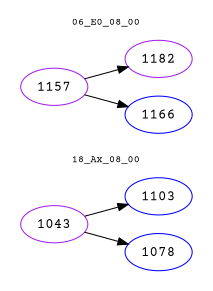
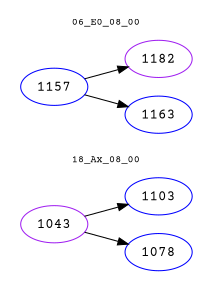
  digraph {
    fontname="Courier Prime"
    rankdir=LR
    node [color=blue fontname="Courier Prime"]
    edge [color=black fontname="Courier Prime"]
    n1 [color=purple label=1043]
    n2 [label=1078]
    n3 [label=1103]
-   n4 [color=purple label=1157]
-   n5 [label=1166]
+   n4 [label=1157]
+   n5 [label=1163]
    n6 [color=purple label=1182]
    subgraph cluster_1 {
      color=white
      fontsize=10
      label="18_Ax_08_00"
      n1
      n2
      n3
    }
    subgraph cluster_2 {
      color=white
      fontsize=10
      label="06_E0_08_00"
      n4
      n5
      n6
    }
    n1 -> n2
    n1 -> n3
    n4 -> n5
    n4 -> n6
  }
